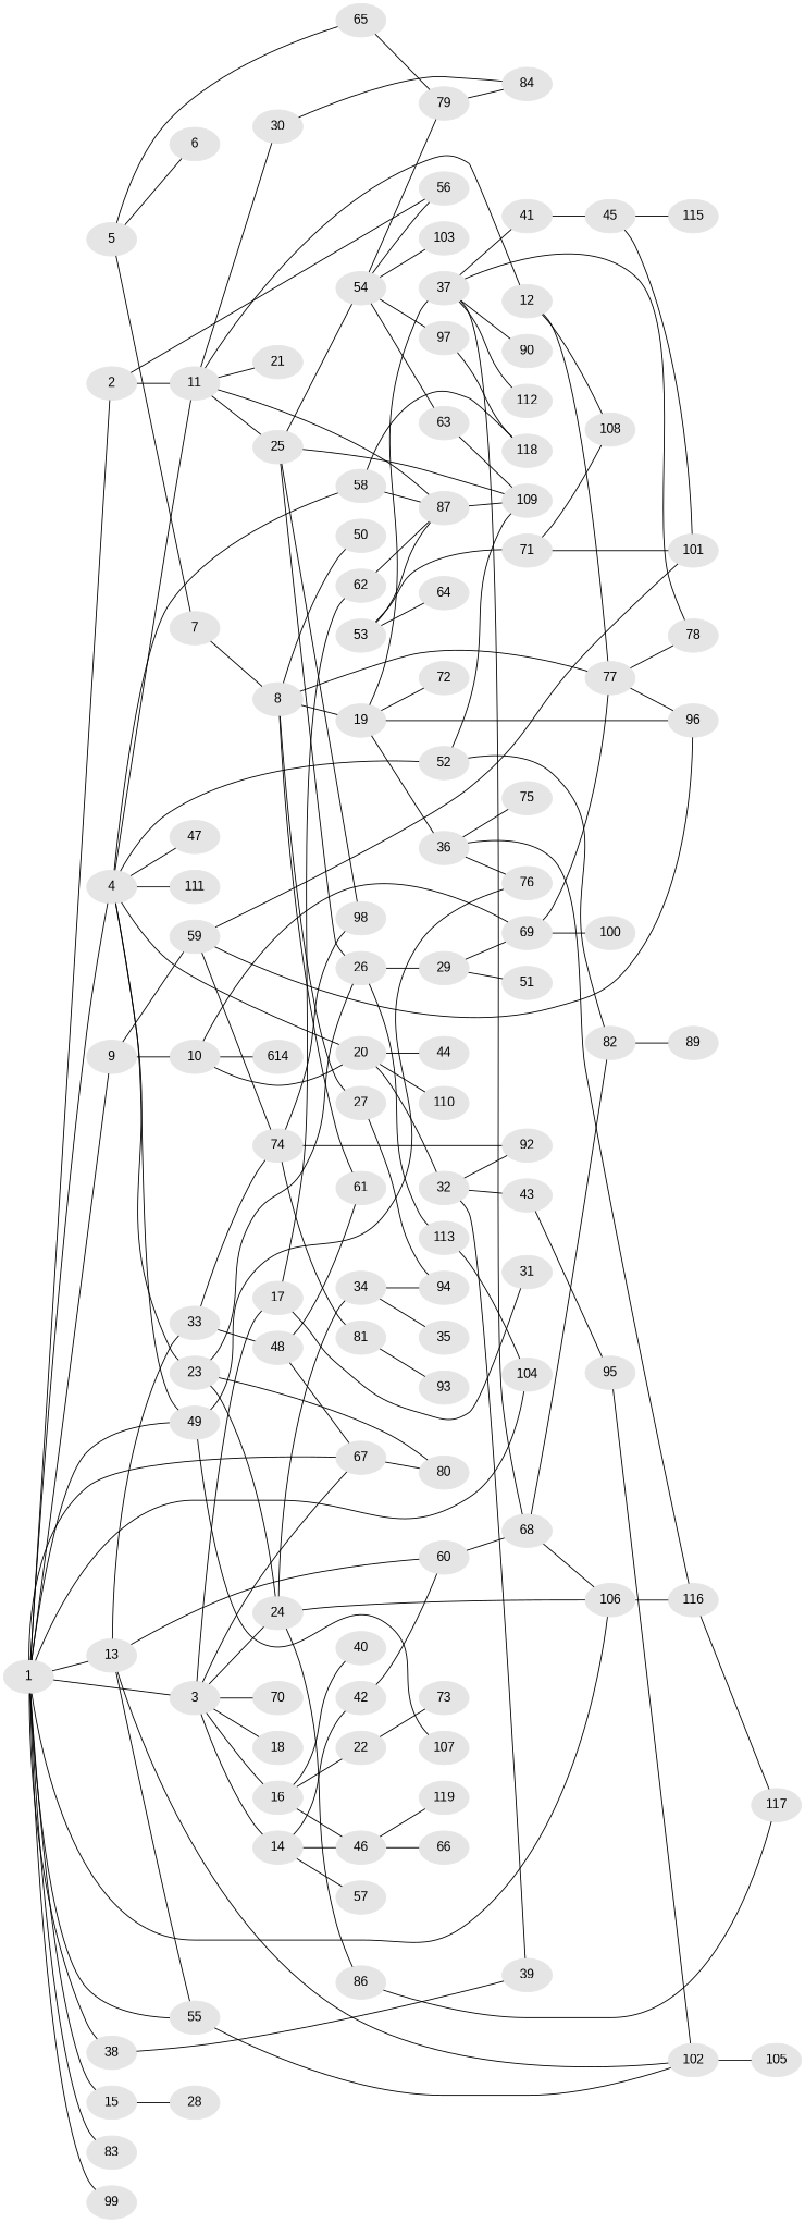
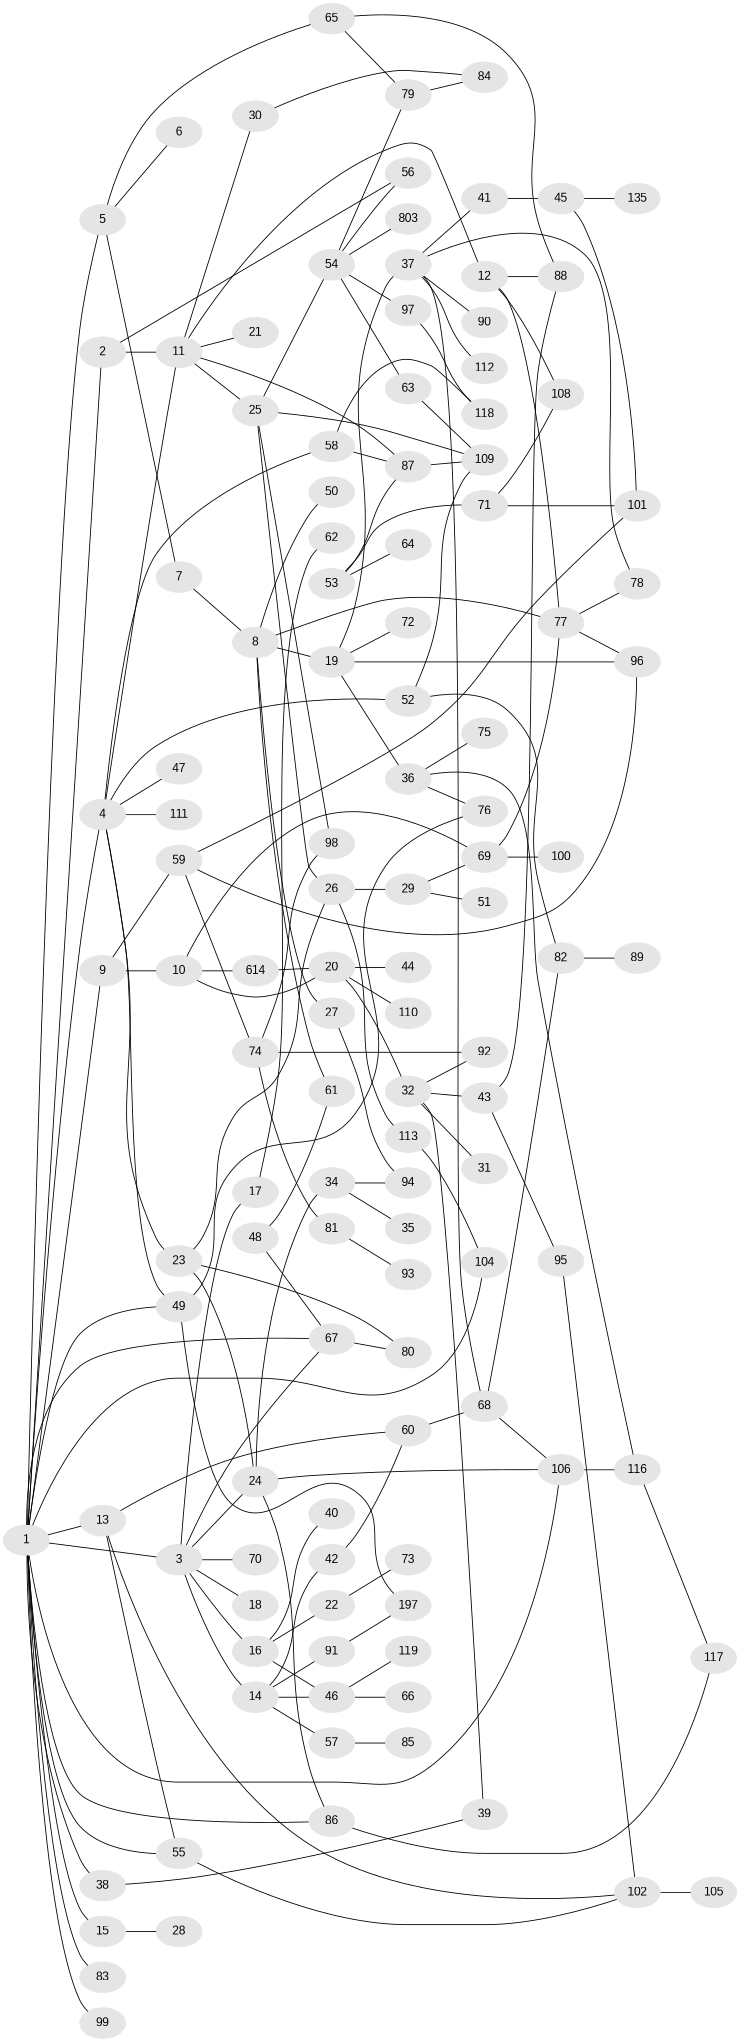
  graph {
    fontname="Liberation Sans"
    rankdir=LR
    node [color=gray90 fontname="Liberation Sans" style=filled]
    edge [fontname="Liberation Sans"]
    1
    2
    3
    4
    5
    9
    13
    15
    38
    49
    55
    67
    83
    86
    99
    104
    106
    11
    56
    14
    16
    17
    18
    24
    70
    20
    23
    47
    52
    58
    111
    6
    7
    65
    10
    59
-   33
    60
    102
    28
    39
    76
-   107
+   107 [label=197]
    80
    117
    116
    12
    21
    25
    30
    87
    42
    46
    57
+   91
    22
    40
    31
    62
    34
    32
    44
    110
    26
    109
    82
    118
    8
+   88
    79
    19
    27
    50
    61
    77
    36
    37
    72
    96
    94
    78
    69
    n83 [label=614]
    74
    101
    100
    108
    54
    98
    84
    48
    68
    105
    66
    119
+   85
    73
    53
    64
    71
    75
    41
    90
    112
    43
    92
    29
    113
    35
    63
    97
-   103
+   103 [label=803]
    51
    95
    81
    45
-   115
+   115 [label=135]
    89
    93
    1 -- 2
    1 -- 3
    1 -- 4
+   1 -- 5
    1 -- 9
    1 -- 13
    1 -- 15
    1 -- 38
    1 -- 49
    1 -- 55
    1 -- 67
    1 -- 83
+   1 -- 86
    1 -- 99
    1 -- 104
    1 -- 106
    2 -- 11
    2 -- 56
    3 -- 67
    3 -- 14
    3 -- 16
    3 -- 17
    3 -- 18
    3 -- 24
    3 -- 70
    4 -- 49
    4 -- 11
-   4 -- 20
+   n83 -- 20
    4 -- 23
    4 -- 47
    4 -- 52
    4 -- 58
    4 -- 111
    5 -- 6
    5 -- 7
    5 -- 65
    9 -- 10
    9 -- 59
    13 -- 55
-   13 -- 33
    13 -- 60
    13 -- 102
    15 -- 28
    38 -- 39
    49 -- 76
    49 -- 107
    55 -- 102
    67 -- 80
    86 -- 117
    106 -- 116
    11 -- 12
    11 -- 21
    11 -- 25
    11 -- 30
    11 -- 87
    14 -- 42
    14 -- 46
    14 -- 57
+   14 -- 91
    16 -- 46
    16 -- 22
    16 -- 40
-   17 -- 31
+   32 -- 31
    17 -- 62
    24 -- 86
    24 -- 106
    24 -- 34
    20 -- 32
    20 -- 44
    20 -- 110
    23 -- 24
    23 -- 80
    23 -- 26
    52 -- 109
    52 -- 82
    58 -- 87
    58 -- 118
    7 -- 8
+   65 -- 88
    65 -- 79
    10 -- 20
    10 -- 69
    10 -- n83
    59 -- 96
    59 -- 74
    59 -- 101
-   33 -- 74
-   33 -- 48
    60 -- 68
    102 -- 105
    116 -- 117
+   12 -- 88
    12 -- 77
    12 -- 108
    25 -- 26
    25 -- 109
    25 -- 54
    25 -- 98
    30 -- 84
    87 -- 109
    42 -- 60
    46 -- 66
    46 -- 119
+   57 -- 85
+   91 -- 107
    22 -- 73
-   62 -- 87
    34 -- 94
    34 -- 35
    32 -- 39
    32 -- 43
    32 -- 92
    26 -- 29
    26 -- 113
    82 -- 89
    8 -- 19
    8 -- 27
    8 -- 50
    8 -- 61
    8 -- 77
    79 -- 84
    19 -- 36
    19 -- 37
    19 -- 72
    19 -- 96
    27 -- 94
    77 -- 96
    77 -- 78
    36 -- 76
    36 -- 116
    36 -- 75
    37 -- 78
    37 -- 68
    37 -- 41
    37 -- 90
    37 -- 112
    69 -- 77
    69 -- 100
    74 -- 98
    74 -- 92
    74 -- 81
    54 -- 56
    54 -- 79
    54 -- 63
    54 -- 97
    54 -- 103
    48 -- 67
    48 -- 61
    68 -- 106
    68 -- 82
    53 -- 87
    53 -- 64
    53 -- 71
    71 -- 101
    71 -- 108
    41 -- 45
+   43 -- 88
    43 -- 95
    29 -- 69
    29 -- 51
    113 -- 104
    63 -- 109
    97 -- 118
    95 -- 102
    81 -- 93
    45 -- 101
    45 -- 115
  }
